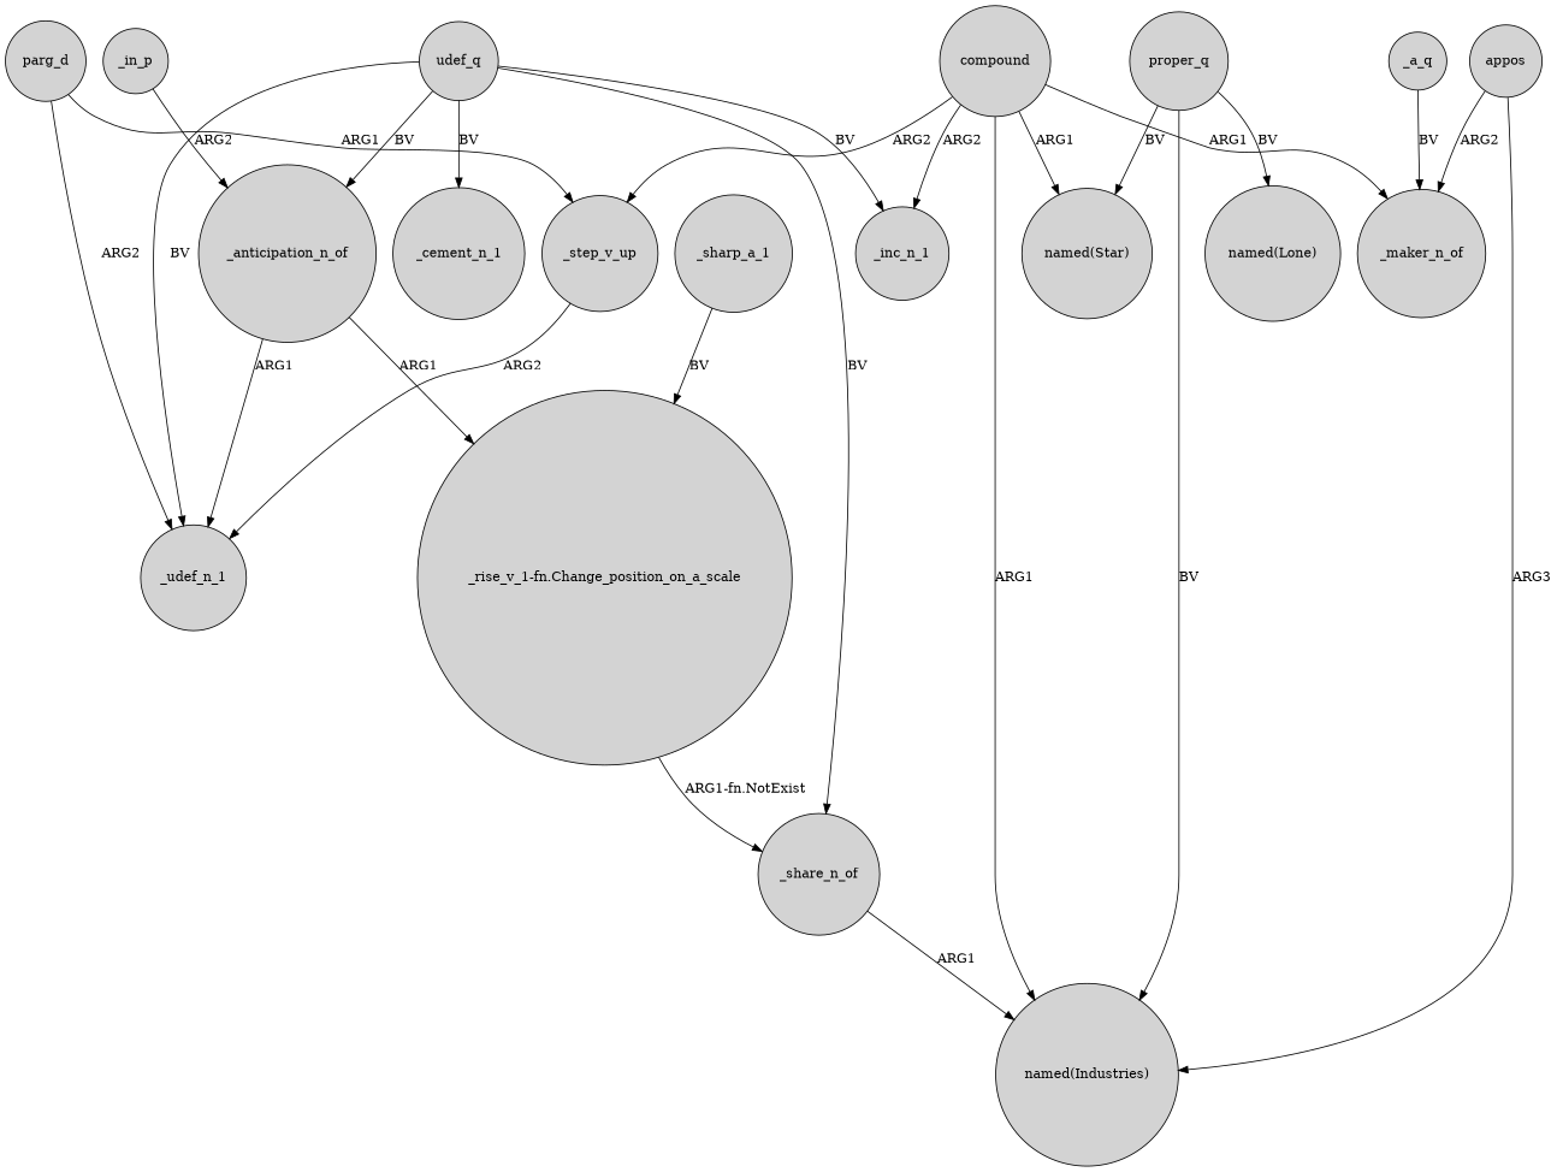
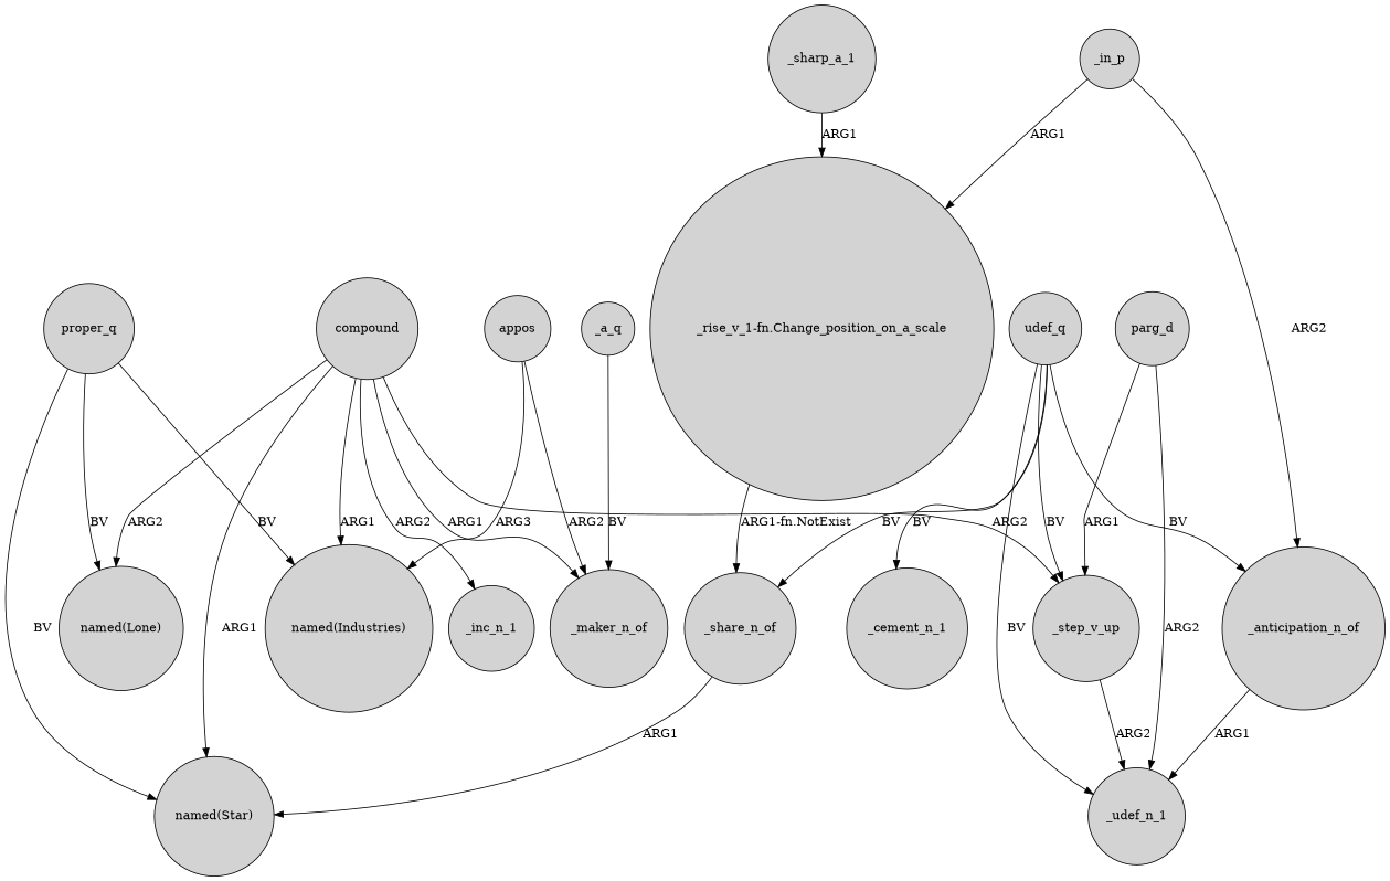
  digraph {
    node [shape=circle style=filled]
    compound
    "named(Industries)"
    _inc_n_1
    "named(Lone)"
    "named(Star)"
    _maker_n_of
    _step_v_up
    udef_q
    _cement_n_1
    _share_n_of
    _anticipation_n_of
    n12 [label=_udef_n_1]
    proper_q
    _in_p
    "_rise_v_1-fn.Change_position_on_a_scale"
    appos
    parg_d
    _a_q
    _sharp_a_1
    compound -> "named(Industries)" [label=ARG1]
    compound -> _inc_n_1 [label=ARG2]
+   compound -> "named(Lone)" [label=ARG2]
    compound -> "named(Star)" [label=ARG1]
    compound -> _maker_n_of [label=ARG1]
    compound -> _step_v_up [label=ARG2]
    _step_v_up -> n12 [label=ARG2]
-   udef_q -> _inc_n_1 [label=BV]
+   udef_q -> _step_v_up [label=BV]
    udef_q -> _cement_n_1 [label=BV]
    udef_q -> _share_n_of [label=BV]
    udef_q -> _anticipation_n_of [label=BV]
    udef_q -> n12 [label=BV]
-   _share_n_of -> "named(Industries)" [label=ARG1]
+   _share_n_of -> "named(Star)" [label=ARG1]
    _anticipation_n_of -> n12 [label=ARG1]
    proper_q -> "named(Industries)" [label=BV]
    proper_q -> "named(Lone)" [label=BV]
    proper_q -> "named(Star)" [label=BV]
    _in_p -> _anticipation_n_of [label=ARG2]
-   _anticipation_n_of -> "_rise_v_1-fn.Change_position_on_a_scale" [label=ARG1]
+   _in_p -> "_rise_v_1-fn.Change_position_on_a_scale" [label=ARG1]
    "_rise_v_1-fn.Change_position_on_a_scale" -> _share_n_of [label="ARG1-fn.NotExist"]
    appos -> "named(Industries)" [label=ARG3]
    appos -> _maker_n_of [label=ARG2]
    parg_d -> _step_v_up [label=ARG1]
    parg_d -> n12 [label=ARG2]
    _a_q -> _maker_n_of [label=BV]
-   _sharp_a_1 -> "_rise_v_1-fn.Change_position_on_a_scale" [label=BV]
+   _sharp_a_1 -> "_rise_v_1-fn.Change_position_on_a_scale" [label=ARG1]
  }
